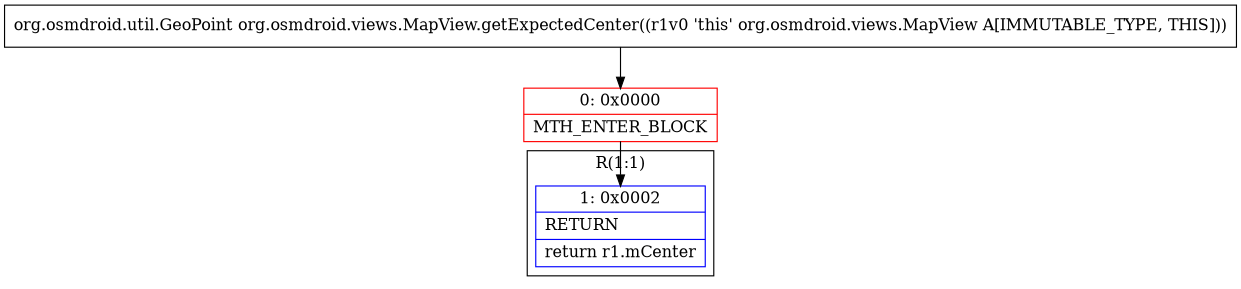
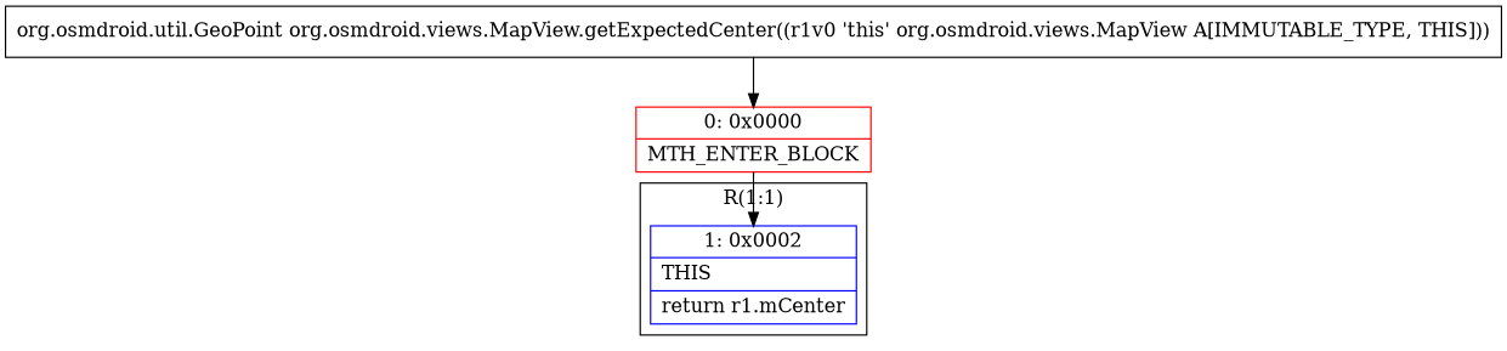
  digraph {
    node [shape=record]
-   n1 [color=blue label="{1\:\ 0x0002|RETURN\l|return r1.mCenter\l}"]
+   n1 [color=blue label="{1\:\ 0x0002|THIS\l|return r1.mCenter\l}"]
    n2 [color=red label="{0\:\ 0x0000|MTH_ENTER_BLOCK\l}"]
    n3 [label="{org.osmdroid.util.GeoPoint org.osmdroid.views.MapView.getExpectedCenter((r1v0 'this' org.osmdroid.views.MapView A[IMMUTABLE_TYPE, THIS])) }"]
    subgraph cluster_1 {
      label="R(1:1)"
      n1
    }
    n2 -> n1
    n3 -> n2
  }
